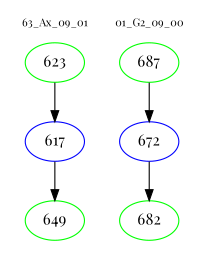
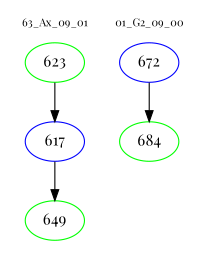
  digraph {
    fontname="Playfair Display"
    node [color=green fontname="Playfair Display"]
    edge [color=black fontname="Playfair Display"]
    n1 [label=623]
    n2 [color=blue label=617]
    n3 [label=649]
-   n4 [label=687]
    n5 [color=blue label=672]
-   n6 [label=682]
+   n6 [label=684]
    subgraph cluster_1 {
      color=white
      fontsize=10
      label="63_Ax_09_01"
      n1
      n2
      n3
    }
    subgraph cluster_2 {
      color=white
      fontsize=10
      label="01_G2_09_00"
-     n4
      n5
      n6
    }
    n1 -> n2
    n2 -> n3
-   n4 -> n5
    n5 -> n6
  }
